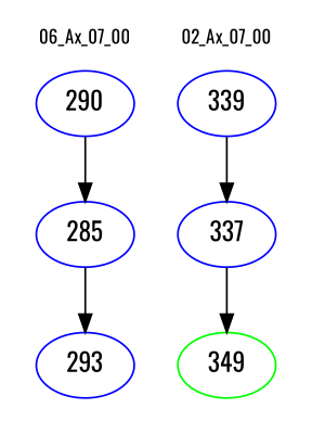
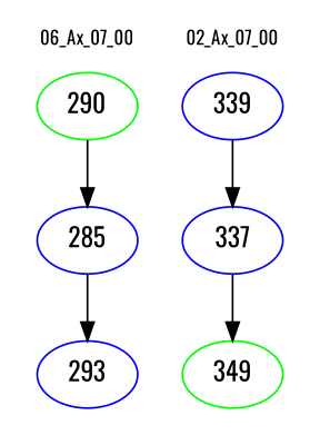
  digraph {
    fontname=Oswald
    node [color=blue fontname=Oswald]
    edge [color=black fontname=Oswald]
-   n1 [label=290]
+   n1 [color=green label=290]
    n2 [label=285]
    n3 [label=293]
    n4 [label=339]
    n5 [label=337]
    n6 [color=green label=349]
    subgraph cluster_1 {
      color=white
      fontsize=10
      label="06_Ax_07_00"
      n1
      n2
      n3
    }
    subgraph cluster_2 {
      color=white
      fontsize=10
      label="02_Ax_07_00"
      n4
      n5
      n6
    }
    n1 -> n2
    n2 -> n3
    n4 -> n5
    n5 -> n6
  }
